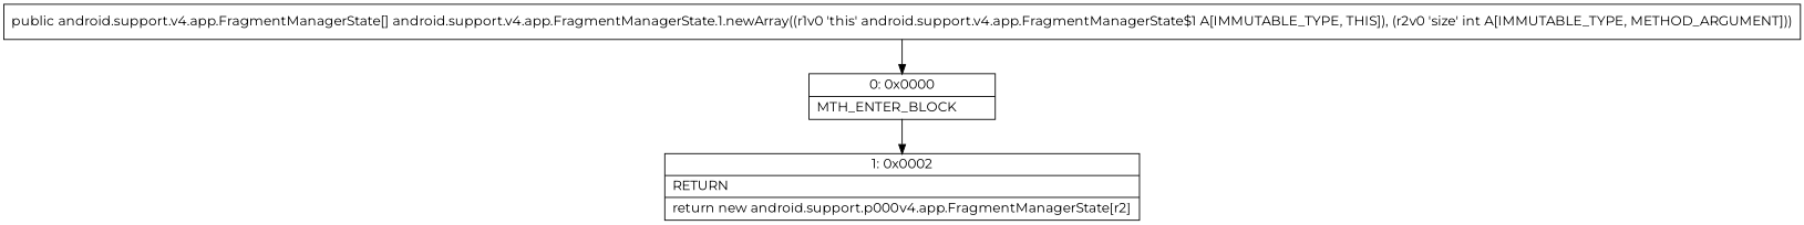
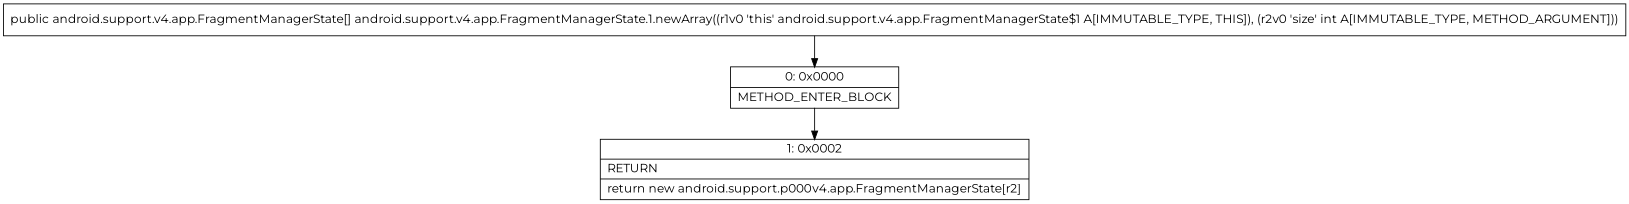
  digraph {
    fontname=Montserrat
    node [shape=record fontname=Montserrat]
    edge [fontname=Montserrat]
-   n1 [label="{0\:\ 0x0000|MTH_ENTER_BLOCK\l}"]
+   n1 [label="{0\:\ 0x0000|METHOD_ENTER_BLOCK\l}"]
    n2 [label="{1\:\ 0x0002|RETURN\l|return new android.support.p000v4.app.FragmentManagerState[r2]\l}"]
    n3 [label="{public android.support.v4.app.FragmentManagerState[] android.support.v4.app.FragmentManagerState.1.newArray((r1v0 'this' android.support.v4.app.FragmentManagerState$1 A[IMMUTABLE_TYPE, THIS]), (r2v0 'size' int A[IMMUTABLE_TYPE, METHOD_ARGUMENT])) }"]
    n1 -> n2
    n3 -> n1
  }
